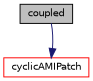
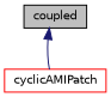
  digraph {
    rankdir=TB
    node [fontname=Helvetica fontsize=10 shape=record]
    n1 [color=black fillcolor=grey75 fontcolor=black height=0.2 label=coupled style=filled width=0.4]
    n2 [color=red height=0.2 label=cyclicAMIPatch width=0.4]
-   n2 -> n1 [color=midnightblue dir=back fontname=Helvetica fontsize=10 labelfontname=Helvetica labelfontsize=10 style=solid]
+   n1 -> n2 [color=midnightblue dir=back fontname=Helvetica fontsize=10 labelfontname=Helvetica labelfontsize=10 style=solid]
  }
